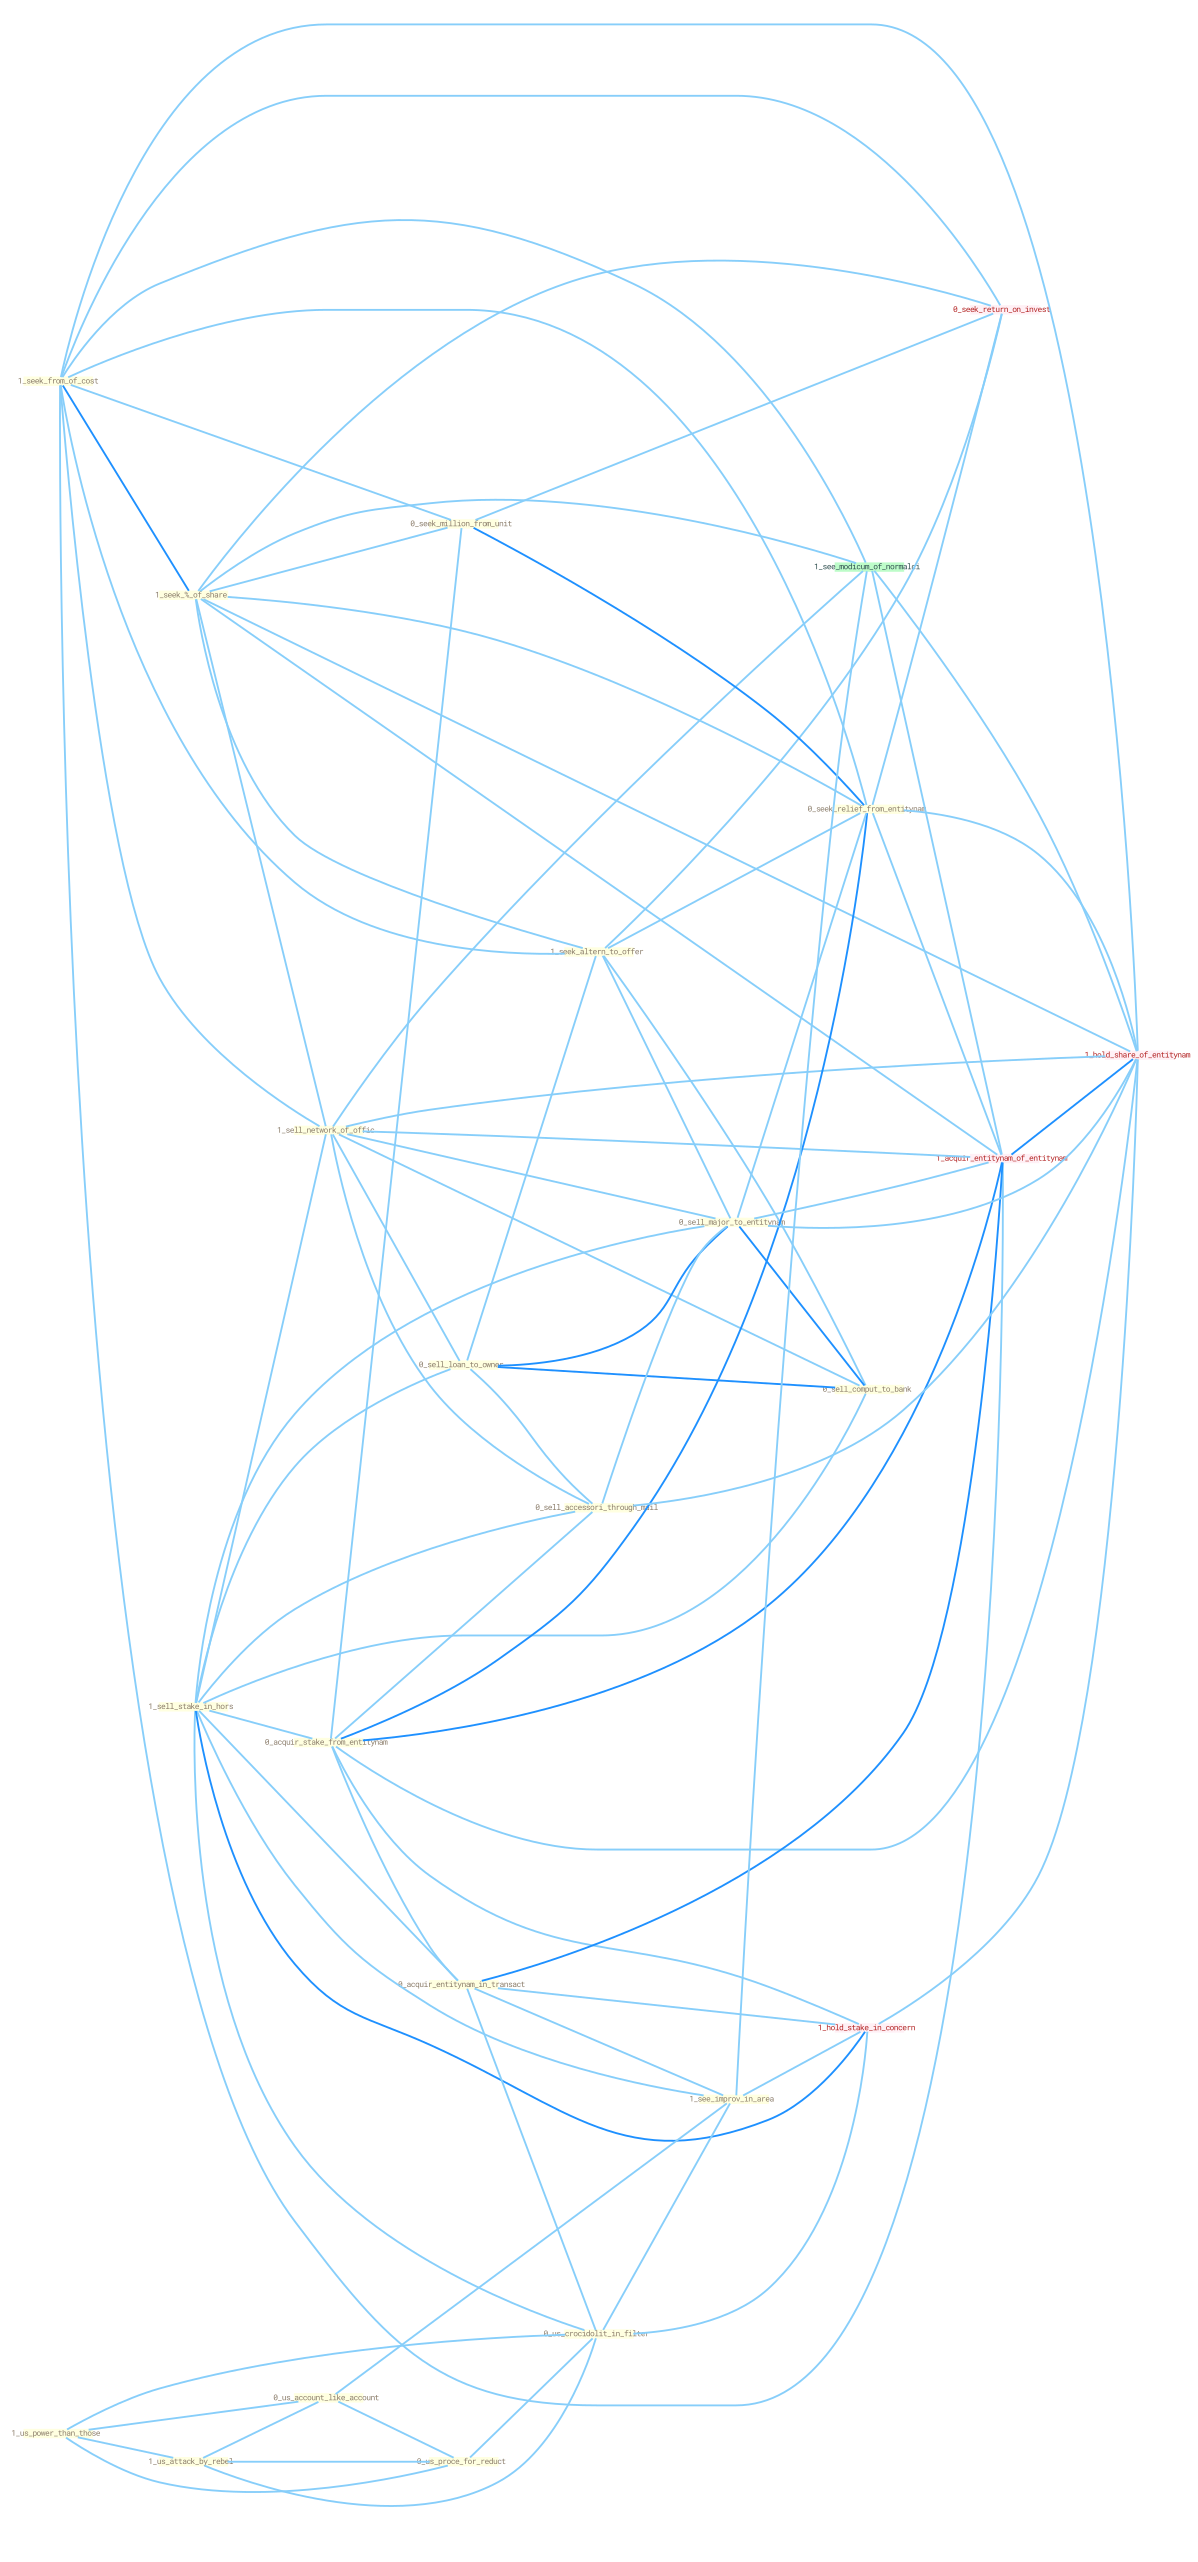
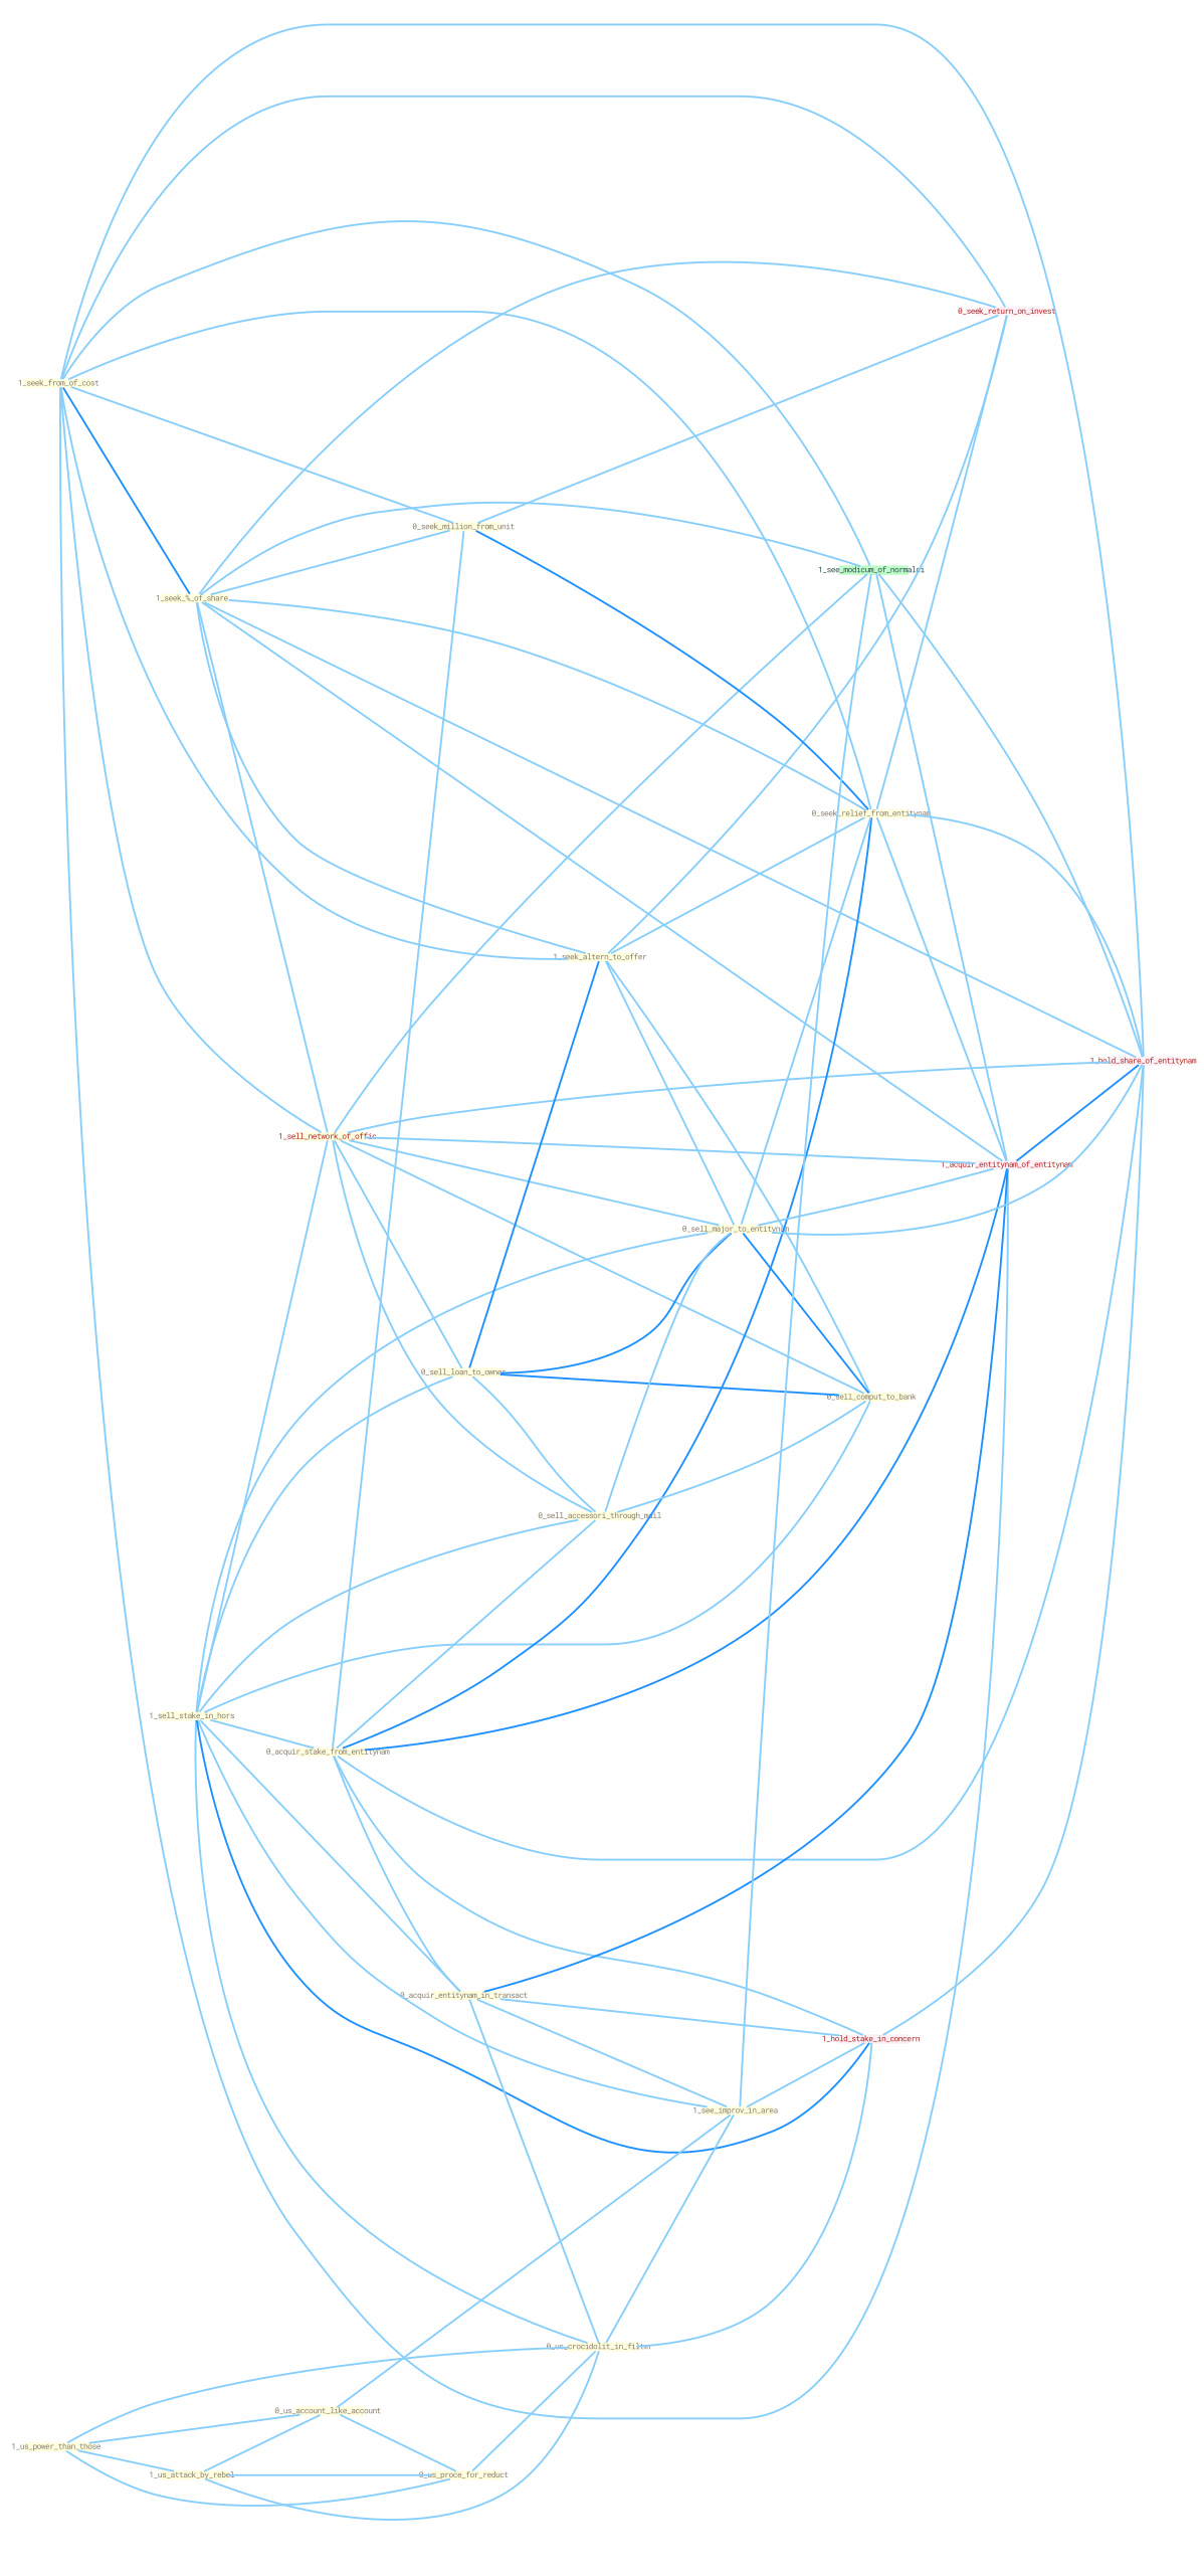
  graph {
    fontname="Roboto Mono"
    rankdir=LR
    node [color="#ffffe0" fixedsize=true fontcolor="#8b7d6b" fontname="Roboto Mono" fontsize=4 shape=polygon style=filled]
    edge [color="#87cefa" fontname="Roboto Mono" w=1]
    n1 [height=.06 label="1_seek_from_of_cost" width=.5]
    "1_seek_%_of_share " [height=.06 width=.5]
    "1_sell_stake_in_hors " [height=.06 width=.5]
-   "1_sell_network_of_offic " [height=.06 width=.5]
+   "1_sell_network_of_offic " [fontcolor="#b22222" height=.06 width=.5]
    "0_sell_loan_to_owner " [height=.06 width=.5]
    "1_seek_altern_to_offer " [height=.06 width=.5]
    "0_acquir_stake_from_entitynam " [height=.06 width=.5]
    "0_acquir_entitynam_in_transact " [height=.06 width=.5]
    "1_us_power_than_those " [height=.06 width=.5]
    "0_seek_million_from_unit " [height=.06 width=.5]
    "1_us_attack_by_rebel " [height=.06 width=.5]
    "0_sell_accessori_through_mail " [height=.06 width=.5]
    "0_us_account_like_account " [height=.06 width=.5]
    "0_us_proce_for_reduct " [height=.06 width=.5]
    "0_sell_major_to_entitynam " [height=.06 width=.5]
    "0_seek_relief_from_entitynam " [height=.06 width=.5]
    "0_us_crocidolit_in_filter " [height=.06 width=.5]
    "0_sell_comput_to_bank " [height=.06 width=.5]
    "1_see_improv_in_area " [height=.06 width=.5]
    "1_hold_stake_in_concern " [color="#fff0f5" fontcolor="#b22222" height=.06 width=.5]
    "0_seek_return_on_invest " [color="#fff0f5" fontcolor="#b22222" height=.06 width=.5]
    "1_acquir_entitynam_of_entitynam " [color="#fff0f5" fontcolor="#b22222" height=.06 width=.5]
    "1_hold_share_of_entitynam " [color="#fff0f5" fontcolor="#b22222" height=.06 width=.5]
    "1_see_modicum_of_normalci " [color="#BDFCC9" fontcolor="#2f4f4f" height=.06 width=.5]
    subgraph sub_1 {
      n1
      "1_seek_%_of_share "
      "1_sell_stake_in_hors "
      "1_sell_network_of_offic "
      "0_sell_loan_to_owner "
      "1_seek_altern_to_offer "
      "0_acquir_stake_from_entitynam "
      "0_acquir_entitynam_in_transact "
      "1_us_power_than_those "
      "0_seek_million_from_unit "
      "1_us_attack_by_rebel "
      "0_sell_accessori_through_mail "
      "0_us_account_like_account "
      "0_us_proce_for_reduct "
      "0_sell_major_to_entitynam "
      "0_seek_relief_from_entitynam "
      "0_us_crocidolit_in_filter "
      "0_sell_comput_to_bank "
      "1_see_improv_in_area "
    }
    subgraph sub_2 {
      "1_hold_stake_in_concern "
      "0_seek_return_on_invest "
      "1_acquir_entitynam_of_entitynam "
      "1_hold_share_of_entitynam "
    }
    n1 -- "1_seek_%_of_share " [color="#1e90ff" w=2]
    n1 -- "1_sell_network_of_offic "
    n1 -- "1_seek_altern_to_offer "
    n1 -- "0_seek_million_from_unit "
    n1 -- "0_seek_relief_from_entitynam "
    n1 -- "0_seek_return_on_invest "
    n1 -- "1_acquir_entitynam_of_entitynam "
    n1 -- "1_hold_share_of_entitynam "
    n1 -- "1_see_modicum_of_normalci "
    "1_seek_%_of_share " -- "1_sell_network_of_offic "
    "1_seek_%_of_share " -- "1_seek_altern_to_offer "
    "1_seek_%_of_share " -- "0_seek_million_from_unit "
    "1_seek_%_of_share " -- "0_seek_relief_from_entitynam "
    "1_seek_%_of_share " -- "0_seek_return_on_invest "
    "1_seek_%_of_share " -- "1_acquir_entitynam_of_entitynam "
    "1_seek_%_of_share " -- "1_hold_share_of_entitynam "
    "1_seek_%_of_share " -- "1_see_modicum_of_normalci "
    "1_sell_stake_in_hors " -- "1_sell_network_of_offic "
    "1_sell_stake_in_hors " -- "0_sell_loan_to_owner "
    "1_sell_stake_in_hors " -- "0_acquir_stake_from_entitynam "
    "1_sell_stake_in_hors " -- "0_acquir_entitynam_in_transact "
    "1_sell_stake_in_hors " -- "0_sell_accessori_through_mail "
    "1_sell_stake_in_hors " -- "0_sell_major_to_entitynam "
    "1_sell_stake_in_hors " -- "0_us_crocidolit_in_filter "
    "1_sell_stake_in_hors " -- "0_sell_comput_to_bank "
    "1_sell_stake_in_hors " -- "1_see_improv_in_area "
    "1_sell_stake_in_hors " -- "1_hold_stake_in_concern " [color="#1e90ff" w=2]
    "1_sell_network_of_offic " -- "0_sell_loan_to_owner "
    "1_sell_network_of_offic " -- "0_sell_accessori_through_mail "
    "1_sell_network_of_offic " -- "0_sell_major_to_entitynam "
    "1_sell_network_of_offic " -- "0_sell_comput_to_bank "
    "1_sell_network_of_offic " -- "1_acquir_entitynam_of_entitynam "
    "1_sell_network_of_offic " -- "1_hold_share_of_entitynam "
    "1_sell_network_of_offic " -- "1_see_modicum_of_normalci "
-   "0_sell_loan_to_owner " -- "1_seek_altern_to_offer "
+   "0_sell_loan_to_owner " -- "1_seek_altern_to_offer " [color="#1e90ff"]
    "0_sell_loan_to_owner " -- "0_sell_accessori_through_mail "
    "0_sell_loan_to_owner " -- "0_sell_major_to_entitynam " [color="#1e90ff" w=2]
    "0_sell_loan_to_owner " -- "0_sell_comput_to_bank " [color="#1e90ff" w=2]
    "1_seek_altern_to_offer " -- "0_sell_major_to_entitynam "
    "1_seek_altern_to_offer " -- "0_seek_relief_from_entitynam "
    "1_seek_altern_to_offer " -- "0_sell_comput_to_bank "
    "1_seek_altern_to_offer " -- "0_seek_return_on_invest "
    "0_acquir_stake_from_entitynam " -- "0_acquir_entitynam_in_transact "
    "0_acquir_stake_from_entitynam " -- "0_seek_million_from_unit "
    "0_acquir_stake_from_entitynam " -- "0_sell_accessori_through_mail "
    "0_acquir_stake_from_entitynam " -- "0_seek_relief_from_entitynam " [color="#1e90ff" w=2]
    "0_acquir_stake_from_entitynam " -- "1_hold_stake_in_concern "
    "0_acquir_stake_from_entitynam " -- "1_acquir_entitynam_of_entitynam " [color="#1e90ff" w=2]
    "0_acquir_stake_from_entitynam " -- "1_hold_share_of_entitynam "
    "0_acquir_entitynam_in_transact " -- "0_us_crocidolit_in_filter "
    "0_acquir_entitynam_in_transact " -- "1_see_improv_in_area "
    "0_acquir_entitynam_in_transact " -- "1_hold_stake_in_concern "
    "0_acquir_entitynam_in_transact " -- "1_acquir_entitynam_of_entitynam " [color="#1e90ff" w=2]
    "1_us_power_than_those " -- "1_us_attack_by_rebel "
    "1_us_power_than_those " -- "0_us_account_like_account "
    "1_us_power_than_those " -- "0_us_proce_for_reduct "
    "1_us_power_than_those " -- "0_us_crocidolit_in_filter "
    "0_seek_million_from_unit " -- "0_seek_relief_from_entitynam " [color="#1e90ff" w=2]
    "0_seek_million_from_unit " -- "0_seek_return_on_invest "
    "1_us_attack_by_rebel " -- "0_us_account_like_account "
    "1_us_attack_by_rebel " -- "0_us_proce_for_reduct "
    "1_us_attack_by_rebel " -- "0_us_crocidolit_in_filter "
    "0_sell_accessori_through_mail " -- "0_sell_major_to_entitynam "
-   "0_sell_accessori_through_mail " -- "1_hold_share_of_entitynam "
+   "0_sell_accessori_through_mail " -- "0_sell_comput_to_bank "
    "0_us_account_like_account " -- "0_us_proce_for_reduct "
    "0_us_account_like_account " -- "1_see_improv_in_area "
    "0_us_proce_for_reduct " -- "0_us_crocidolit_in_filter "
    "0_sell_major_to_entitynam " -- "0_seek_relief_from_entitynam "
    "0_sell_major_to_entitynam " -- "0_sell_comput_to_bank " [color="#1e90ff" w=2]
    "0_sell_major_to_entitynam " -- "1_acquir_entitynam_of_entitynam "
    "0_sell_major_to_entitynam " -- "1_hold_share_of_entitynam "
    "0_seek_relief_from_entitynam " -- "0_seek_return_on_invest "
    "0_seek_relief_from_entitynam " -- "1_acquir_entitynam_of_entitynam "
    "0_seek_relief_from_entitynam " -- "1_hold_share_of_entitynam "
    "0_us_crocidolit_in_filter " -- "1_see_improv_in_area "
    "0_us_crocidolit_in_filter " -- "1_hold_stake_in_concern "
    "1_see_improv_in_area " -- "1_hold_stake_in_concern "
    "1_see_improv_in_area " -- "1_see_modicum_of_normalci "
    "1_hold_stake_in_concern " -- "1_hold_share_of_entitynam "
    "1_acquir_entitynam_of_entitynam " -- "1_hold_share_of_entitynam " [color="#1e90ff" w=2]
    "1_see_modicum_of_normalci " -- "1_acquir_entitynam_of_entitynam "
    "1_see_modicum_of_normalci " -- "1_hold_share_of_entitynam "
  }
